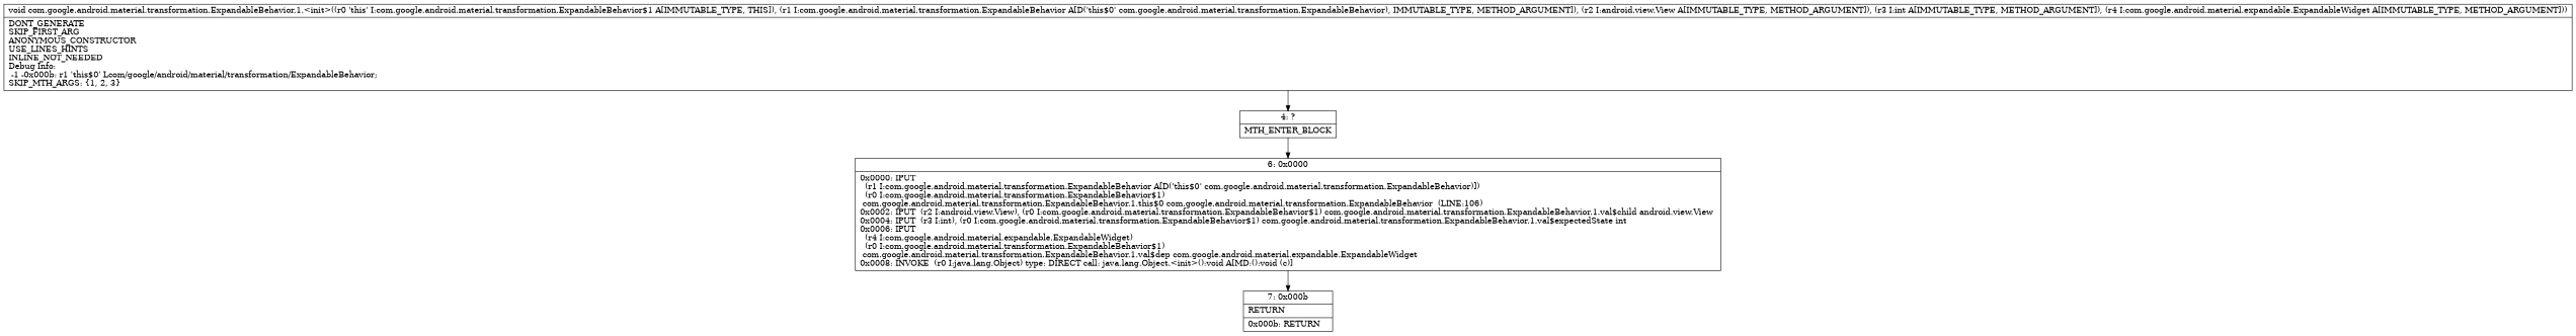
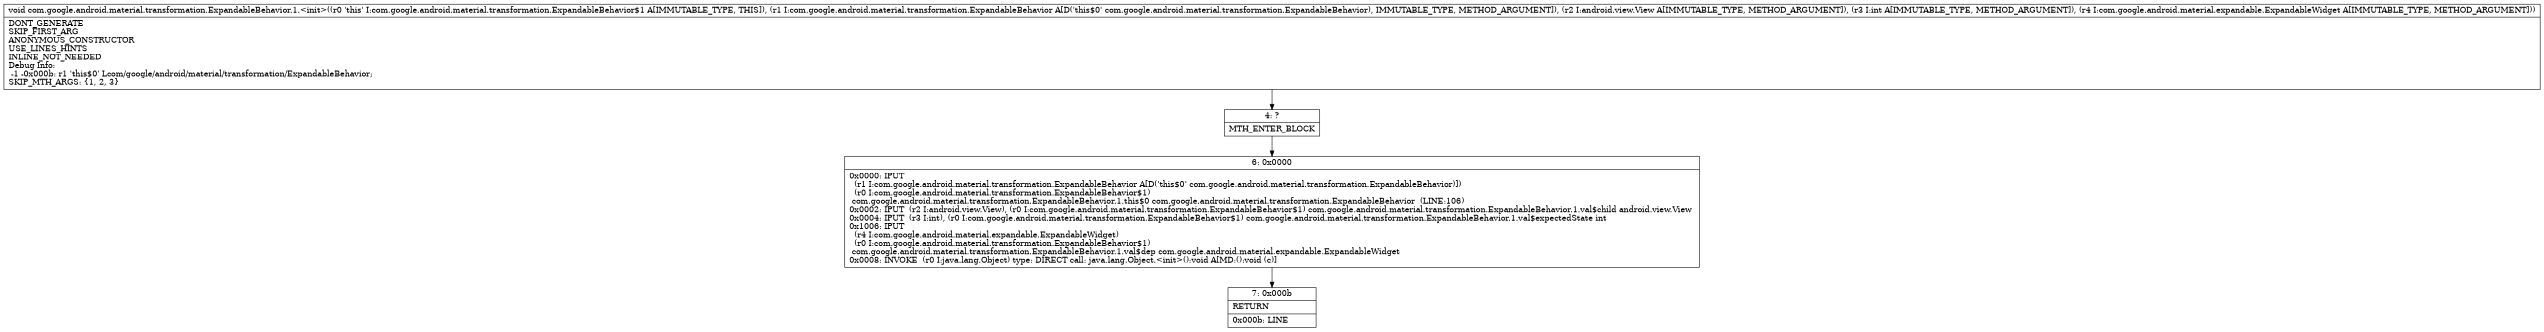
  digraph {
    node [shape=record]
    n1 [label="{4\:\ ?|MTH_ENTER_BLOCK\l}"]
-   n2 [label="{6\:\ 0x0000|0x0000: IPUT  \l  (r1 I:com.google.android.material.transformation.ExpandableBehavior A[D('this$0' com.google.android.material.transformation.ExpandableBehavior)])\l  (r0 I:com.google.android.material.transformation.ExpandableBehavior$1)\l com.google.android.material.transformation.ExpandableBehavior.1.this$0 com.google.android.material.transformation.ExpandableBehavior  (LINE:106)\l0x0002: IPUT  (r2 I:android.view.View), (r0 I:com.google.android.material.transformation.ExpandableBehavior$1) com.google.android.material.transformation.ExpandableBehavior.1.val$child android.view.View \l0x0004: IPUT  (r3 I:int), (r0 I:com.google.android.material.transformation.ExpandableBehavior$1) com.google.android.material.transformation.ExpandableBehavior.1.val$expectedState int \l0x0006: IPUT  \l  (r4 I:com.google.android.material.expandable.ExpandableWidget)\l  (r0 I:com.google.android.material.transformation.ExpandableBehavior$1)\l com.google.android.material.transformation.ExpandableBehavior.1.val$dep com.google.android.material.expandable.ExpandableWidget \l0x0008: INVOKE  (r0 I:java.lang.Object) type: DIRECT call: java.lang.Object.\<init\>():void A[MD:():void (c)]\l}"]
-   n3 [label="{7\:\ 0x000b|RETURN\l|0x000b: RETURN   \l}"]
+   n2 [label="{6\:\ 0x0000|0x0000: IPUT  \l  (r1 I:com.google.android.material.transformation.ExpandableBehavior A[D('this$0' com.google.android.material.transformation.ExpandableBehavior)])\l  (r0 I:com.google.android.material.transformation.ExpandableBehavior$1)\l com.google.android.material.transformation.ExpandableBehavior.1.this$0 com.google.android.material.transformation.ExpandableBehavior  (LINE:106)\l0x0002: IPUT  (r2 I:android.view.View), (r0 I:com.google.android.material.transformation.ExpandableBehavior$1) com.google.android.material.transformation.ExpandableBehavior.1.val$child android.view.View \l0x0004: IPUT  (r3 I:int), (r0 I:com.google.android.material.transformation.ExpandableBehavior$1) com.google.android.material.transformation.ExpandableBehavior.1.val$expectedState int \l0x1006: IPUT  \l  (r4 I:com.google.android.material.expandable.ExpandableWidget)\l  (r0 I:com.google.android.material.transformation.ExpandableBehavior$1)\l com.google.android.material.transformation.ExpandableBehavior.1.val$dep com.google.android.material.expandable.ExpandableWidget \l0x0008: INVOKE  (r0 I:java.lang.Object) type: DIRECT call: java.lang.Object.\<init\>():void A[MD:():void (c)]\l}"]
+   n3 [label="{7\:\ 0x000b|RETURN\l|0x000b: LINE   \l}"]
    n4 [label="{void com.google.android.material.transformation.ExpandableBehavior.1.\<init\>((r0 'this' I:com.google.android.material.transformation.ExpandableBehavior$1 A[IMMUTABLE_TYPE, THIS]), (r1 I:com.google.android.material.transformation.ExpandableBehavior A[D('this$0' com.google.android.material.transformation.ExpandableBehavior), IMMUTABLE_TYPE, METHOD_ARGUMENT]), (r2 I:android.view.View A[IMMUTABLE_TYPE, METHOD_ARGUMENT]), (r3 I:int A[IMMUTABLE_TYPE, METHOD_ARGUMENT]), (r4 I:com.google.android.material.expandable.ExpandableWidget A[IMMUTABLE_TYPE, METHOD_ARGUMENT]))  | DONT_GENERATE\lSKIP_FIRST_ARG\lANONYMOUS_CONSTRUCTOR\lUSE_LINES_HINTS\lINLINE_NOT_NEEDED\lDebug Info:\l  \-1 \-0x000b: r1 'this$0' Lcom\/google\/android\/material\/transformation\/ExpandableBehavior;\lSKIP_MTH_ARGS: \{1, 2, 3\}\l}"]
    n1 -> n2
    n2 -> n3
    n4 -> n1
  }
